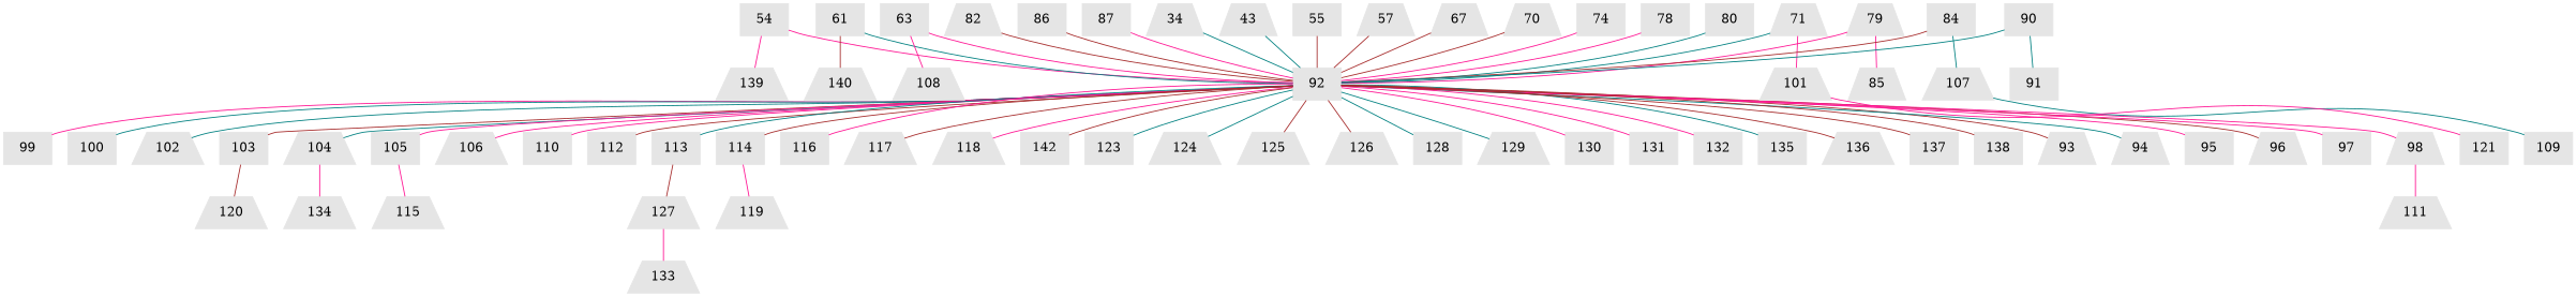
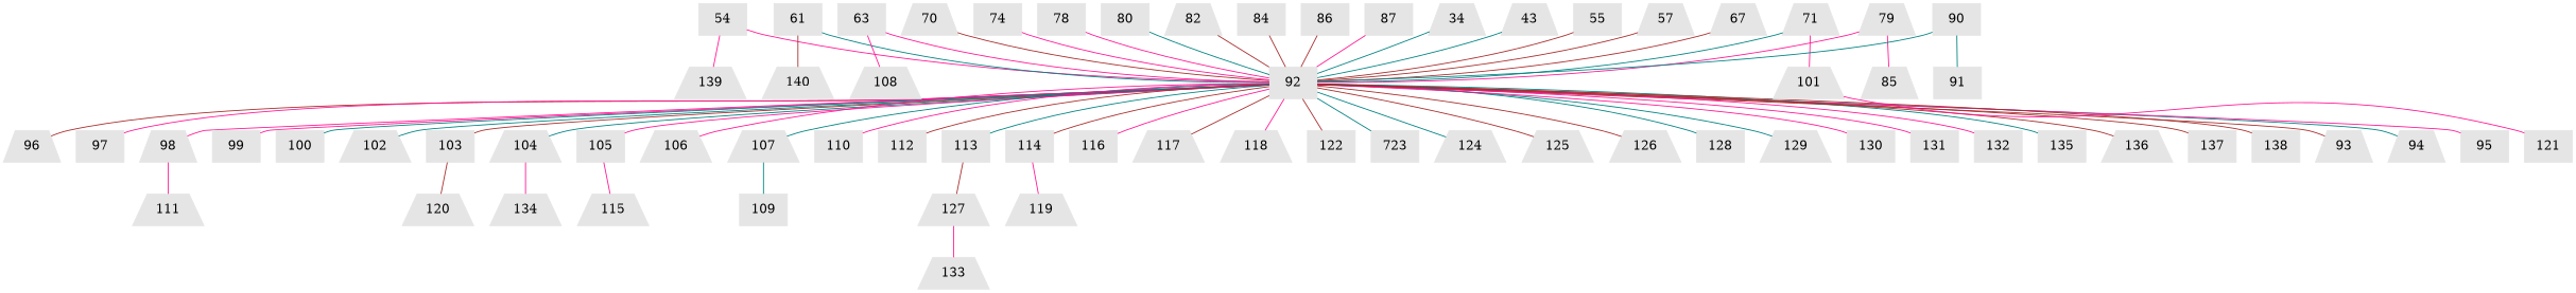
  graph {
    node [color=gray90 shape=box style=filled]
    edge [color=deeppink]
    92 [super="+83+35+29+32+39+89+44+64+88+47"]
    93 [shape=trapezium]
    94 [shape=trapezium]
    95
    96 [shape=trapezium]
    97
    98 [shape=trapezium]
    99
    100
    102 [shape=trapezium]
    103
    104 [shape=trapezium]
    105
    106 [shape=trapezium]
    107 [shape=trapezium]
    110
    112
    113
    114
    116
    117 [shape=trapezium]
    118 [shape=trapezium]
-   122 [label=142]
-   123
+   122
+   123 [label=723]
    124 [shape=trapezium]
    125 [shape=trapezium]
    126 [shape=trapezium]
    128
    129 [shape=trapezium]
    130
    131
    132
    135
    136 [shape=trapezium]
    137
    138
    34 [shape=trapezium]
    43 [shape=trapezium]
    54
    139 [shape=trapezium]
    55
    57 [shape=trapezium]
    61
    140 [shape=trapezium]
    63
    108 [shape=trapezium]
    67 [shape=trapezium]
    70 [shape=trapezium]
    71 [shape=trapezium]
    101 [shape=trapezium]
    121
    74
    78
    79 [shape=trapezium]
    85 [shape=trapezium]
    80
    82 [shape=trapezium]
    84
    86
    87
    90
    91
    111 [shape=trapezium]
    120 [shape=trapezium]
    134 [shape=trapezium]
    115 [shape=trapezium]
    109
    127 [shape=trapezium]
    119 [shape=trapezium]
    133 [shape=trapezium]
    92 -- 93 [color=brown]
    92 -- 94 [color=teal]
    92 -- 95
    92 -- 96 [color=brown]
    92 -- 97
    92 -- 98
    92 -- 99
    92 -- 100 [color=teal]
    92 -- 102 [color=teal]
    92 -- 103 [color=brown]
    92 -- 104 [color=teal]
    92 -- 105
    92 -- 106
-   84 -- 107 [color=teal]
+   92 -- 107 [color=teal]
    92 -- 110
    92 -- 112 [color=brown]
    92 -- 113 [color=teal]
    92 -- 114 [color=brown]
    92 -- 116
    92 -- 117 [color=brown]
    92 -- 118
    92 -- 122 [color=brown]
    92 -- 123 [color=teal]
    92 -- 124 [color=teal]
    92 -- 125 [color=brown]
    92 -- 126 [color=brown]
    92 -- 128 [color=teal]
    92 -- 129 [color=teal]
    92 -- 130
    92 -- 131
    92 -- 132
    92 -- 135 [color=teal]
    92 -- 136 [color=brown]
    92 -- 137 [color=brown]
    92 -- 138 [color=brown]
    98 -- 111
    103 -- 120 [color=brown]
    104 -- 134
    105 -- 115
    107 -- 109 [color=teal]
    113 -- 127 [color=brown]
    114 -- 119
    34 -- 92 [color=teal]
    43 -- 92 [color=teal]
    54 -- 92
    54 -- 139
    55 -- 92 [color=brown]
    57 -- 92 [color=brown]
    61 -- 92 [color=teal]
    61 -- 140 [color=brown]
    63 -- 92
    63 -- 108
    67 -- 92 [color=brown]
    70 -- 92 [color=brown]
    71 -- 92 [color=teal]
    71 -- 101
    101 -- 121
    74 -- 92
    78 -- 92
    79 -- 92
    79 -- 85
    80 -- 92 [color=teal]
    82 -- 92 [color=brown]
    84 -- 92 [color=brown]
    86 -- 92 [color=brown]
    87 -- 92
    90 -- 92 [color=teal]
    90 -- 91 [color=teal]
    127 -- 133
  }
